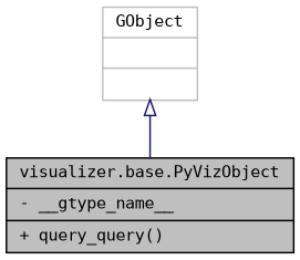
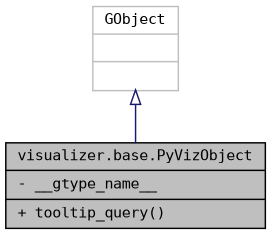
  digraph {
    fontname="DejaVu Sans Mono"
    node [fontname="DejaVu Sans Mono" fontsize=10 shape=record style=filled]
-   n1 [color=black fillcolor=grey75 fontcolor=black height=0.2 label="{visualizer.base.PyVizObject\n|- __gtype_name__\l|+ query_query()\l}" width=0.4]
+   n1 [color=black fillcolor=grey75 fontcolor=black height=0.2 label="{visualizer.base.PyVizObject\n|- __gtype_name__\l|+ tooltip_query()\l}" width=0.4]
    n2 [color=grey75 fillcolor=white height=0.2 label="{GObject\n||}" width=0.4]
    n2 -> n1 [arrowtail=onormal color=midnightblue dir=back fontname="DejaVu Sans Mono" fontsize=10 labelfontname=Helvetica labelfontsize=10 style=solid]
  }
